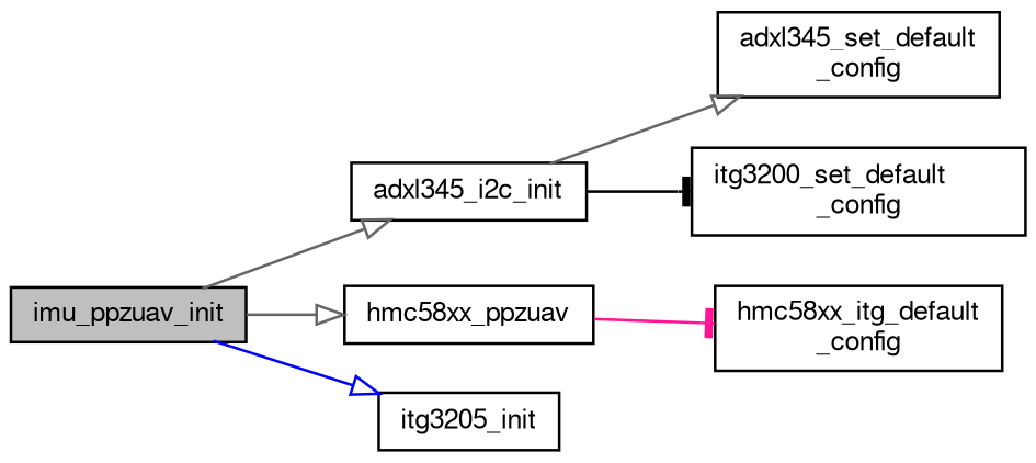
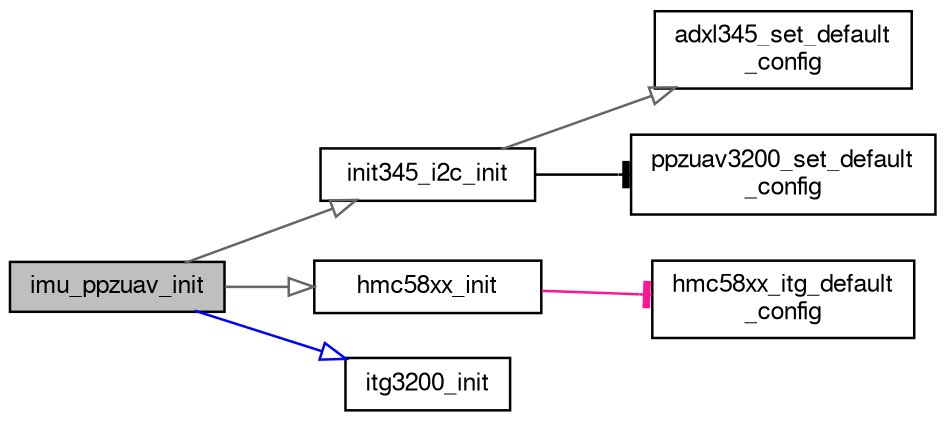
  digraph {
    rankdir=LR
    node [color=black fillcolor=white fontname=FreeSans fontsize=10 shape=record style=filled]
    edge [arrowhead=onormal color=gray40 fontname=FreeSans fontsize=10 labelfontname=FreeSans labelfontsize=10 style=solid]
    n1 [fillcolor=grey75 fontcolor=black height=0.2 label=imu_ppzuav_init width=0.4]
-   n2 [height=0.2 label=adxl345_i2c_init width=0.4]
-   n3 [height=0.2 label=hmc58xx_ppzuav width=0.4]
-   n4 [height=0.2 label=itg3205_init width=0.4]
+   n2 [height=0.2 label=init345_i2c_init width=0.4]
+   n3 [height=0.2 label=hmc58xx_init width=0.4]
+   n4 [height=0.2 label=itg3200_init width=0.4]
    n5 [height=0.2 label="adxl345_set_default\l_config" width=0.4]
-   n6 [height=0.2 label="itg3200_set_default\l_config" width=0.4]
+   n6 [height=0.2 label="ppzuav3200_set_default\l_config" width=0.4]
    n7 [height=0.2 label="hmc58xx_itg_default\l_config" width=0.4]
    n1 -> n2
    n1 -> n3
    n1 -> n4 [color=blue]
    n2 -> n5
    n2 -> n6 [arrowhead=tee color=black]
    n3 -> n7 [arrowhead=tee color=deeppink]
  }
